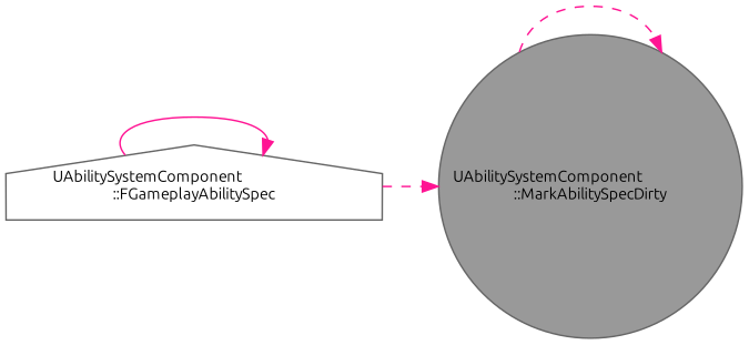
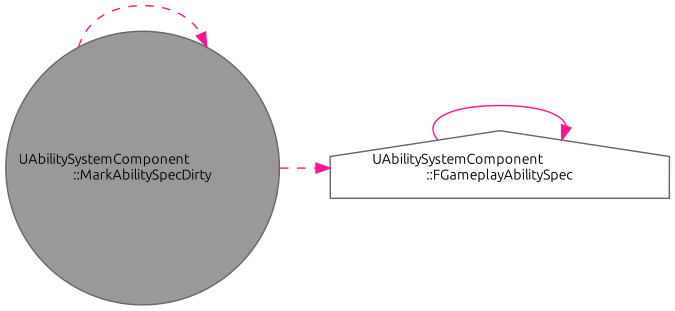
  digraph {
    rankdir=LR
    fontname=Ubuntu
    node [fontname=Ubuntu fontsize=10 style=filled]
    edge [color=deeppink fontname=Ubuntu fontsize=10 labelfontname=Helvetica labelfontsize=10 style=dashed]
    n1 [color=gray40 fillcolor=grey60 fontcolor=black height=0.2 label="UAbilitySystemComponent\l::MarkAbilitySpecDirty" shape=circle width=0.4]
    n2 [color=grey40 fillcolor=white height=0.2 label="UAbilitySystemComponent\l::FGameplayAbilitySpec" shape=house width=0.4]
    n1 -> n1
-   n2 -> n1
+   n1 -> n2
    n2 -> n2 [style=solid]
  }
